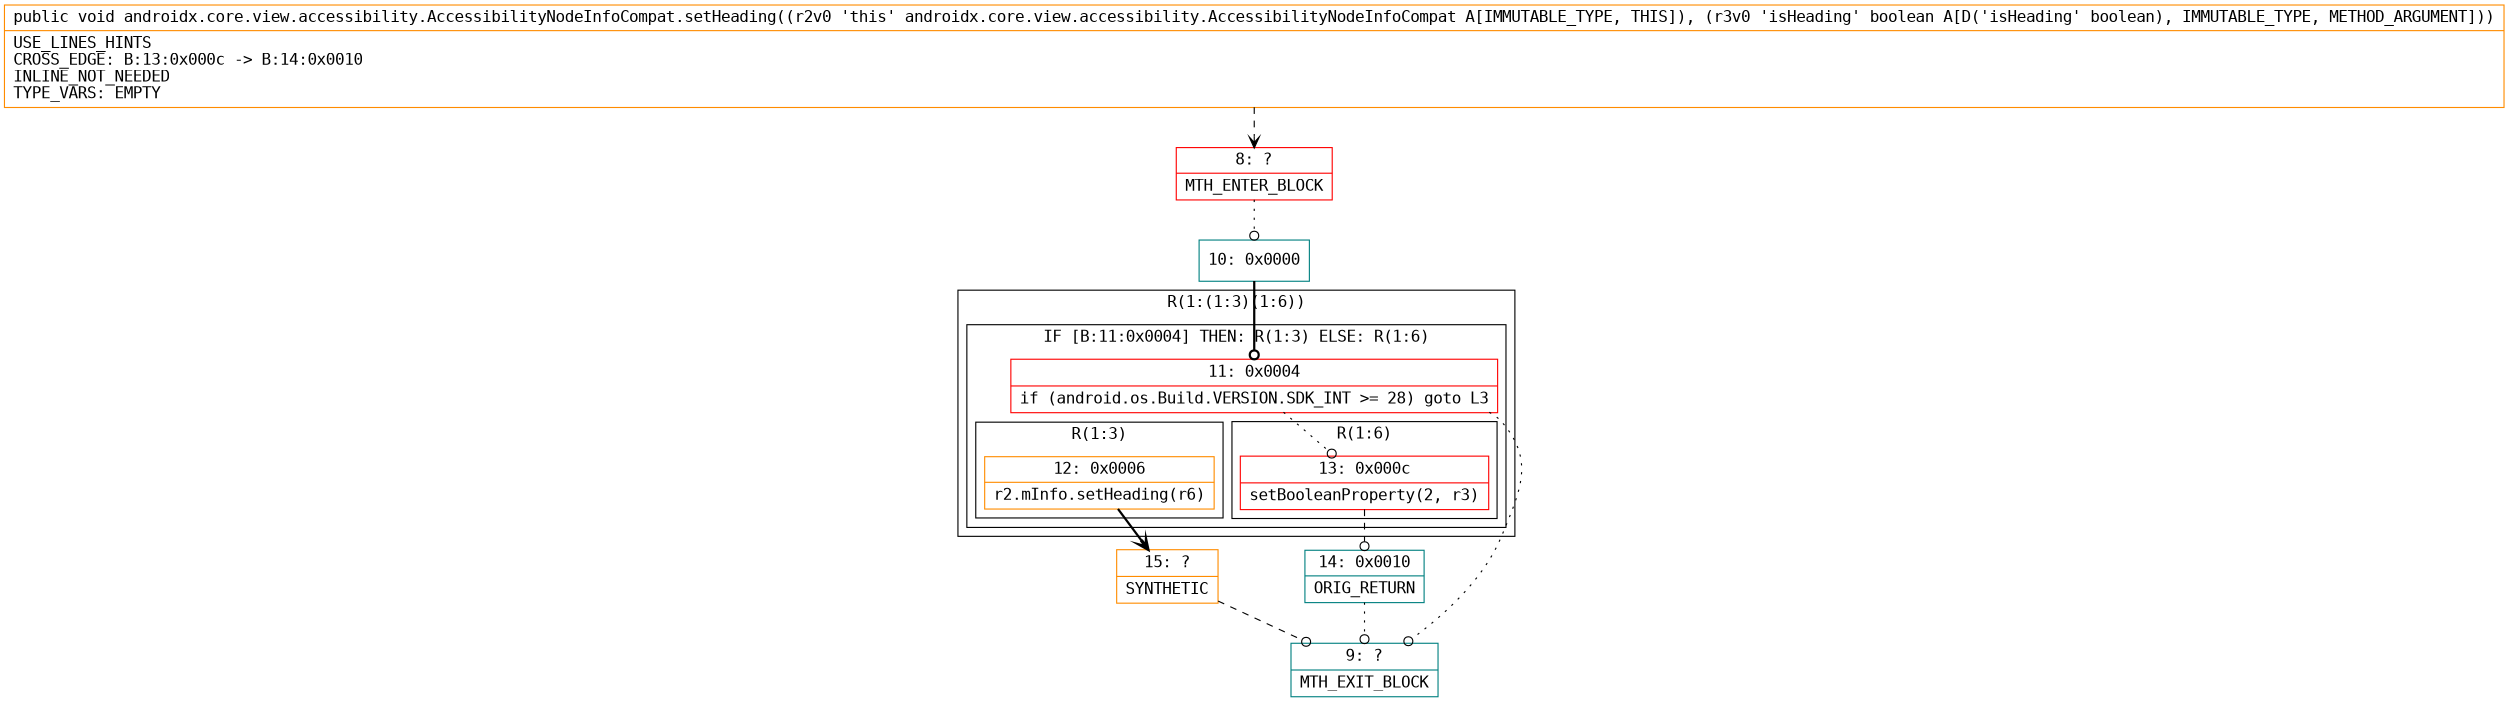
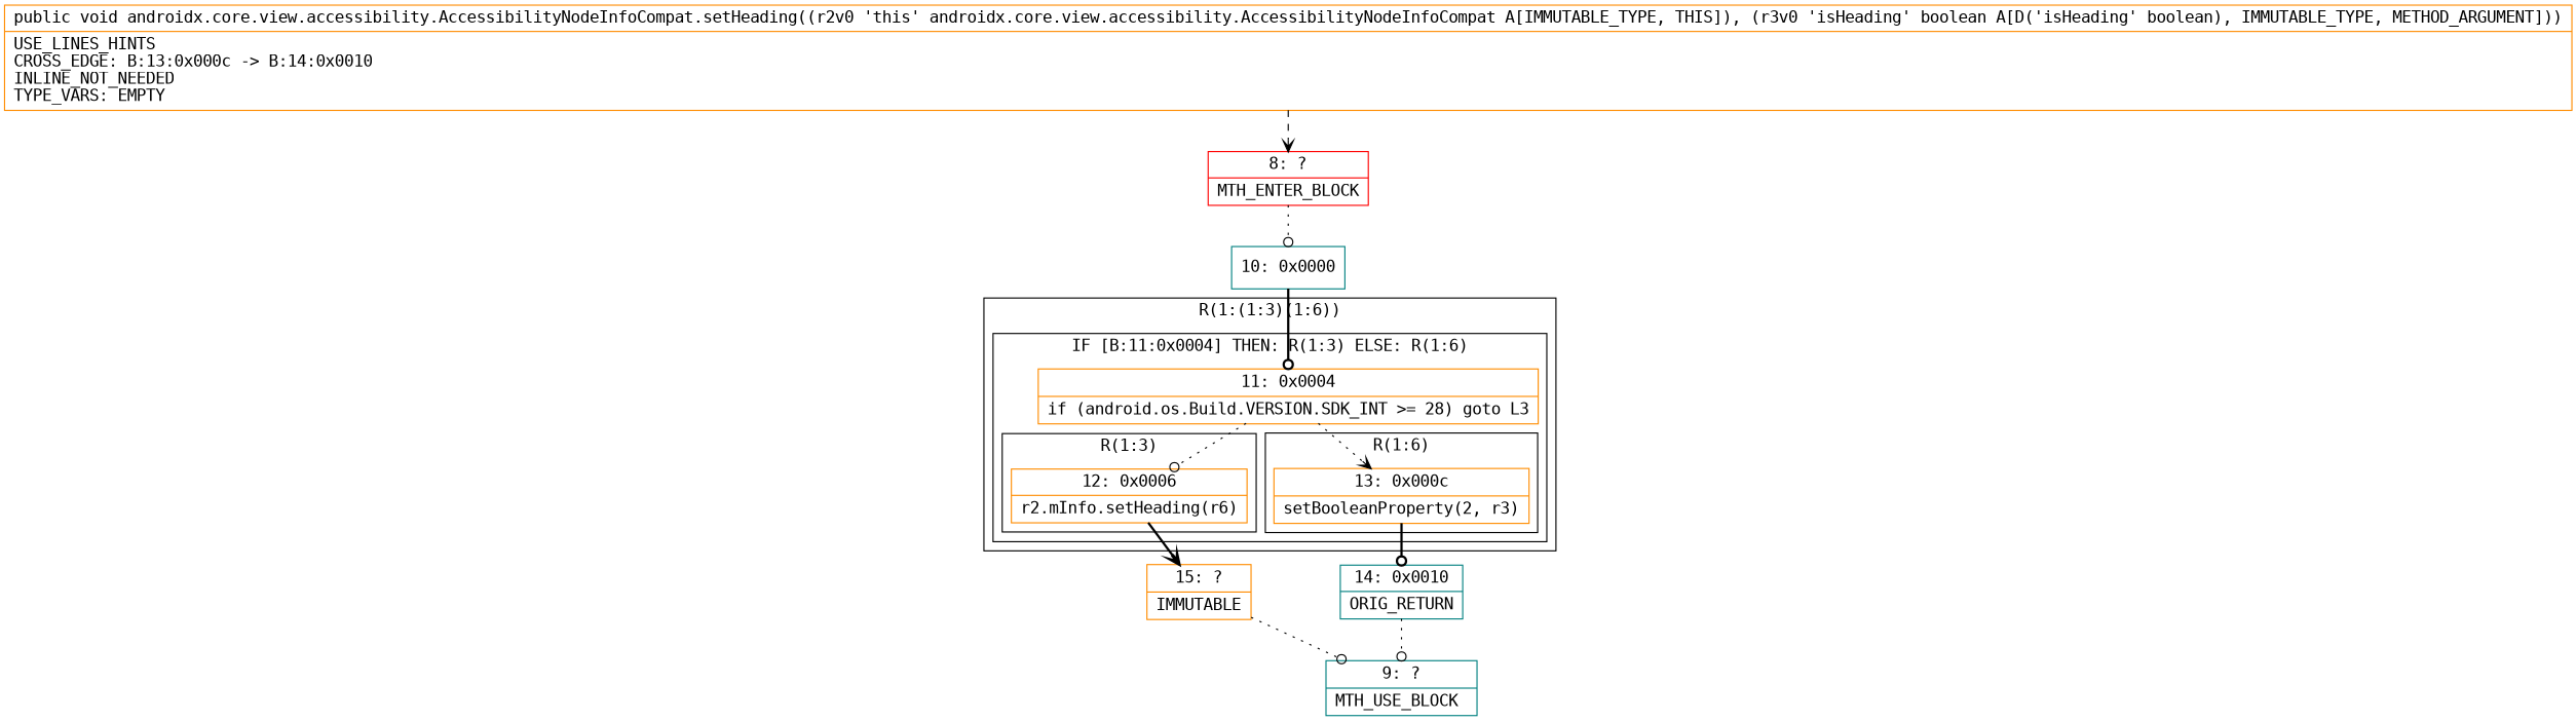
  digraph {
    fontname="DejaVu Sans Mono"
    node [color=darkorange fontname="DejaVu Sans Mono" shape=record]
    edge [arrowhead=odot fontname="DejaVu Sans Mono" style=dotted]
    n1 [label="{12\:\ 0x0006|r2.mInfo.setHeading(r6)\l}"]
-   n2 [color=red label="{13\:\ 0x000c|setBooleanProperty(2, r3)\l}"]
-   n3 [color=red label="{11\:\ 0x0004|if (android.os.Build.VERSION.SDK_INT \>= 28) goto L3\l}"]
-   n4 [label="{15\:\ ?|SYNTHETIC\l}"]
+   n2 [label="{13\:\ 0x000c|setBooleanProperty(2, r3)\l}"]
+   n3 [label="{11\:\ 0x0004|if (android.os.Build.VERSION.SDK_INT \>= 28) goto L3\l}"]
+   n4 [label="{15\:\ ?|IMMUTABLE\l}"]
    n5 [color=teal label="{14\:\ 0x0010|ORIG_RETURN\l}"]
-   n6 [color=teal label="{9\:\ ?|MTH_EXIT_BLOCK\l}"]
+   n6 [color=teal label="{9\:\ ?|MTH_USE_BLOCK\l}"]
    n7 [color=red label="{8\:\ ?|MTH_ENTER_BLOCK\l}"]
    n8 [color=teal label="{10\:\ 0x0000}"]
    n9 [label="{public void androidx.core.view.accessibility.AccessibilityNodeInfoCompat.setHeading((r2v0 'this' androidx.core.view.accessibility.AccessibilityNodeInfoCompat A[IMMUTABLE_TYPE, THIS]), (r3v0 'isHeading' boolean A[D('isHeading' boolean), IMMUTABLE_TYPE, METHOD_ARGUMENT]))  | USE_LINES_HINTS\lCROSS_EDGE: B:13:0x000c \-\> B:14:0x0010\lINLINE_NOT_NEEDED\lTYPE_VARS: EMPTY\l}"]
    subgraph cluster_1 {
      label="R(1:(1:3)(1:6))"
      subgraph cluster_2 {
        label="IF [B:11:0x0004] THEN: R(1:3) ELSE: R(1:6)"
        n3
        subgraph cluster_3 {
          label="R(1:3)"
          n1
        }
        subgraph cluster_4 {
          label="R(1:6)"
          n2
        }
      }
    }
    n1 -> n4 [arrowhead=vee style=bold]
-   n2 -> n5 [style=dashed]
-   n3 -> n6
-   n3 -> n2
-   n4 -> n6 [style=dashed]
+   n2 -> n5 [style=bold]
+   n3 -> n1
+   n3 -> n2 [arrowhead=vee]
+   n4 -> n6
    n5 -> n6
    n7 -> n8
    n8 -> n3 [style=bold]
    n9 -> n7 [arrowhead=vee style=dashed]
  }
